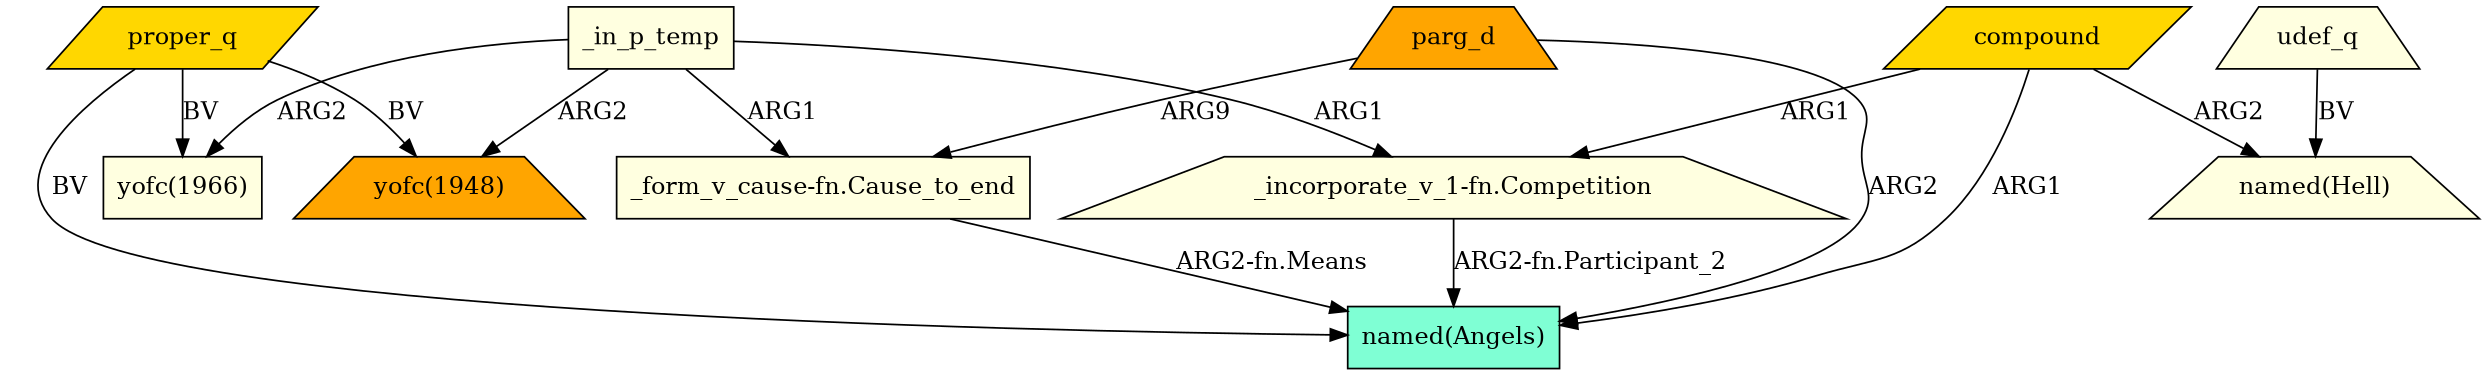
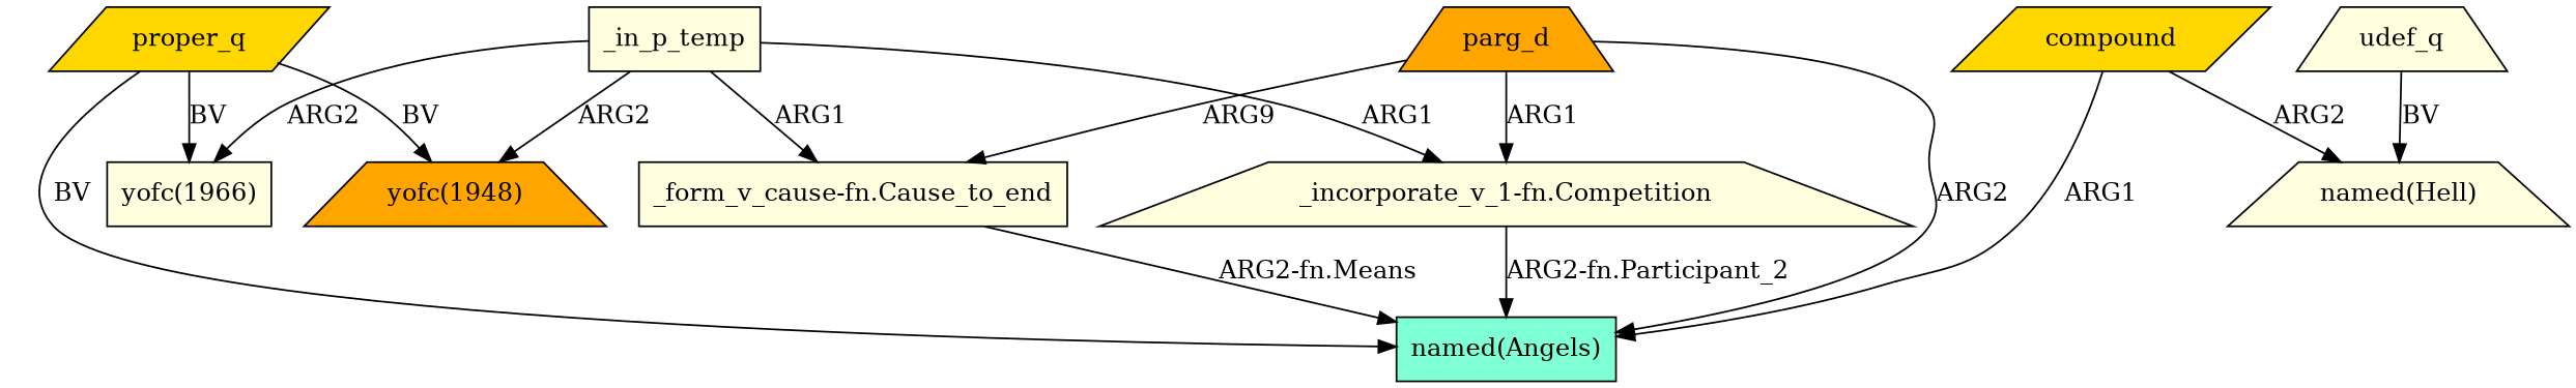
  digraph {
    node [fillcolor=lightyellow shape=trapezium style=filled]
    "named(Angels)" [fillcolor=aquamarine shape=box]
    "_incorporate_v_1-fn.Competition"
    proper_q [fillcolor=gold shape=parallelogram]
    "yofc(1948)" [fillcolor=orange]
    "yofc(1966)" [shape=box]
    udef_q
    "named(Hell)"
    "_form_v_cause-fn.Cause_to_end" [shape=box]
    _in_p_temp [shape=box]
    compound [fillcolor=gold shape=parallelogram]
    parg_d [fillcolor=orange]
    "_incorporate_v_1-fn.Competition" -> "named(Angels)" [label="ARG2-fn.Participant_2"]
    proper_q -> "named(Angels)" [label=BV]
    proper_q -> "yofc(1948)" [label=BV]
    proper_q -> "yofc(1966)" [label=BV]
    udef_q -> "named(Hell)" [label=BV]
    "_form_v_cause-fn.Cause_to_end" -> "named(Angels)" [label="ARG2-fn.Means"]
    _in_p_temp -> "_incorporate_v_1-fn.Competition" [label=ARG1]
    _in_p_temp -> "yofc(1948)" [label=ARG2]
    _in_p_temp -> "yofc(1966)" [label=ARG2]
    _in_p_temp -> "_form_v_cause-fn.Cause_to_end" [label=ARG1]
    compound -> "named(Angels)" [label=ARG1]
    compound -> "named(Hell)" [label=ARG2]
    parg_d -> "named(Angels)" [label=ARG2]
-   compound -> "_incorporate_v_1-fn.Competition" [label=ARG1]
+   parg_d -> "_incorporate_v_1-fn.Competition" [label=ARG1]
    parg_d -> "_form_v_cause-fn.Cause_to_end" [label=ARG9]
  }
